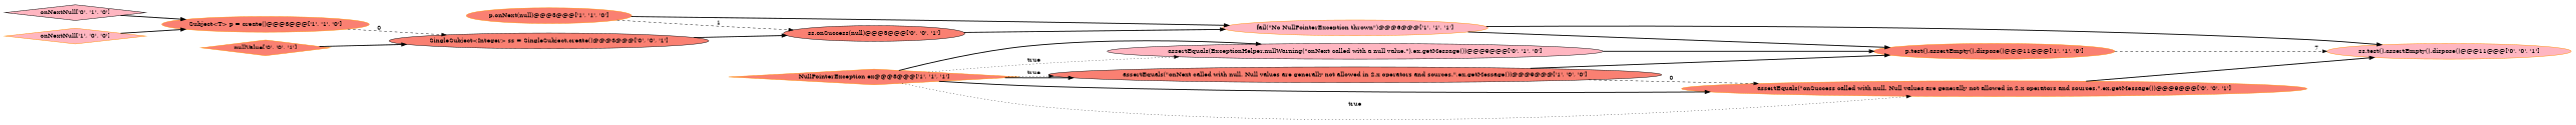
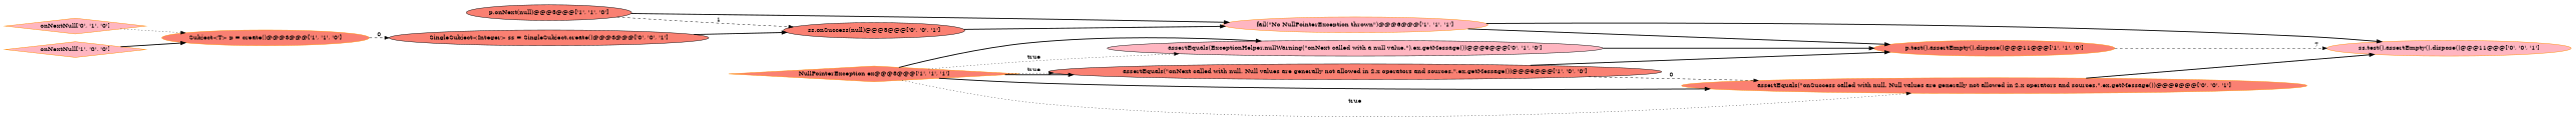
  digraph {
    rankdir=LR
    node [color=darkorange fillcolor=salmon shape=ellipse style=filled]
    edge [style=bold]
-   n1 [color=black fillcolor=lightpink label="onNextNull['0', '1', '0']" shape=diamond]
+   n1 [fillcolor=lightpink label="onNextNull['0', '1', '0']" shape=diamond]
    n2 [label="Subject<T> p = create()@@@3@@@['1', '1', '0']"]
    n3 [color=black label="SingleSubject<Integer> ss = SingleSubject.create()@@@3@@@['0', '0', '1']"]
    n4 [label="p.test().assertEmpty().dispose()@@@11@@@['1', '1', '0']"]
    n5 [fillcolor=lightpink label="ss.test().assertEmpty().dispose()@@@11@@@['0', '0', '1']"]
    n6 [label="NullPointerException ex@@@8@@@['1', '1', '1']" shape=diamond]
    n7 [color=black fillcolor=lightpink label="assertEquals(ExceptionHelper.nullWarning(\"onNext called with a null value.\"),ex.getMessage())@@@9@@@['0', '1', '0']"]
    n8 [color=black label="assertEquals(\"onNext called with null. Null values are generally not allowed in 2.x operators and sources.\",ex.getMessage())@@@9@@@['1', '0', '0']"]
    n9 [label="assertEquals(\"onSuccess called with null. Null values are generally not allowed in 2.x operators and sources.\",ex.getMessage())@@@9@@@['0', '0', '1']"]
    n10 [fillcolor=lightpink label="fail(\"No NullPointerException thrown\")@@@6@@@['1', '1', '1']"]
    n11 [color=black label="ss.onSuccess(null)@@@5@@@['0', '0', '1']"]
-   n12 [label="p.onNext(null)@@@5@@@['1', '1', '0']"]
+   n12 [color=black label="p.onNext(null)@@@5@@@['1', '1', '0']"]
    n13 [fillcolor=lightpink label="onNextNull['1', '0', '0']" shape=diamond]
-   n14 [label="nullValue['0', '0', '1']" shape=diamond]
-   n1 -> n2
+   n1 -> n2 [style=dotted]
    n2 -> n3 [label=0 style=dashed]
    n3 -> n11
    n4 -> n5 [label=7 style=dashed]
    n6 -> n7
    n6 -> n7 [label=true style=dotted]
    n6 -> n8
    n6 -> n8 [label=true style=dotted]
    n6 -> n9 [label=true style=dotted]
    n6 -> n9
    n7 -> n4
    n8 -> n4
    n8 -> n9 [label=0 style=dashed]
    n9 -> n5
    n10 -> n4
    n10 -> n5
    n11 -> n10
    n12 -> n10
    n12 -> n11 [label=1 style=dashed]
    n13 -> n2
-   n14 -> n3
  }
